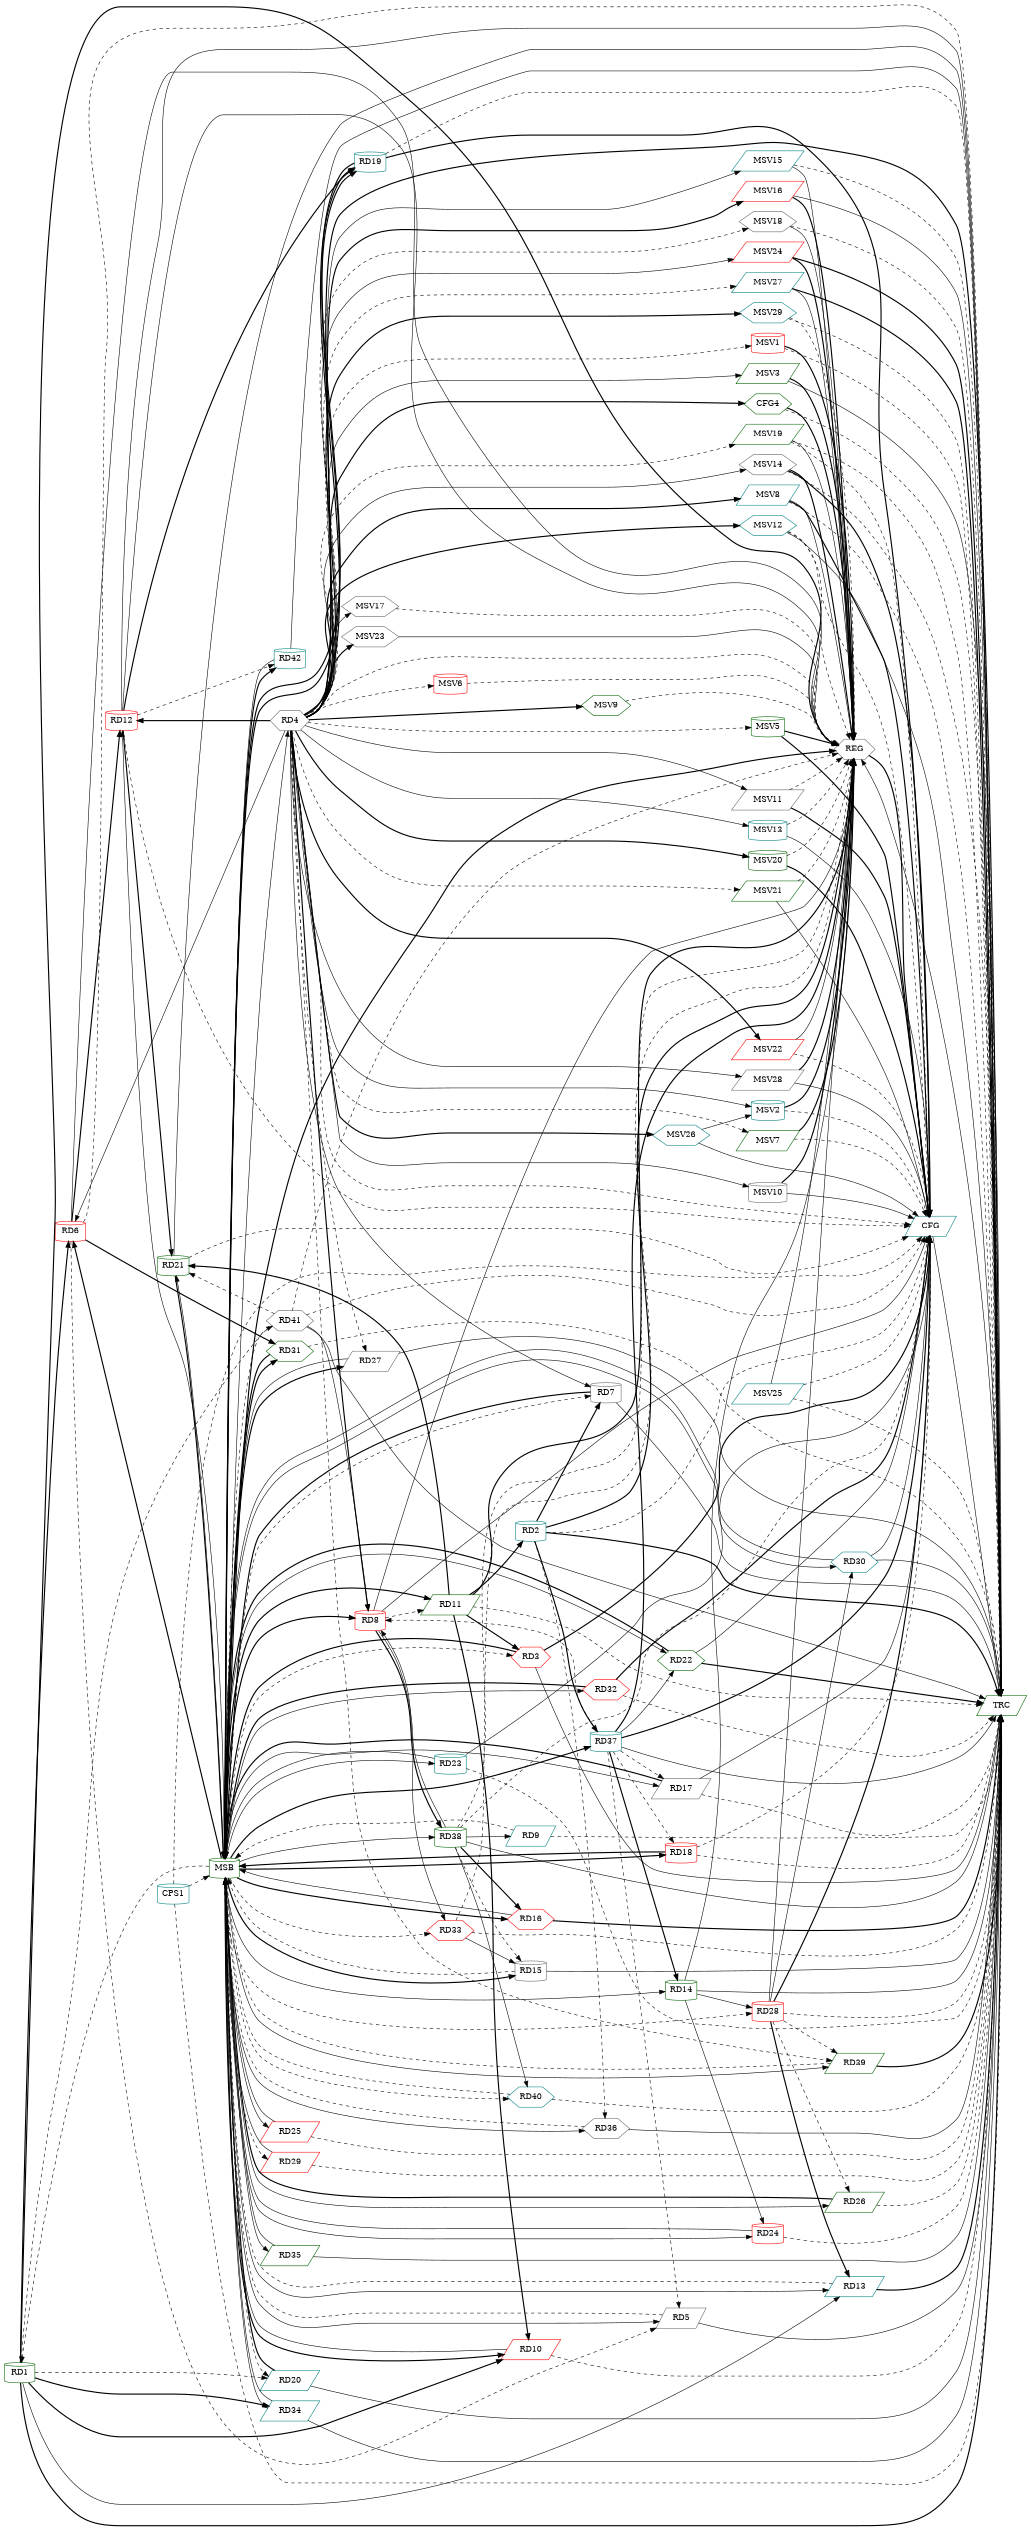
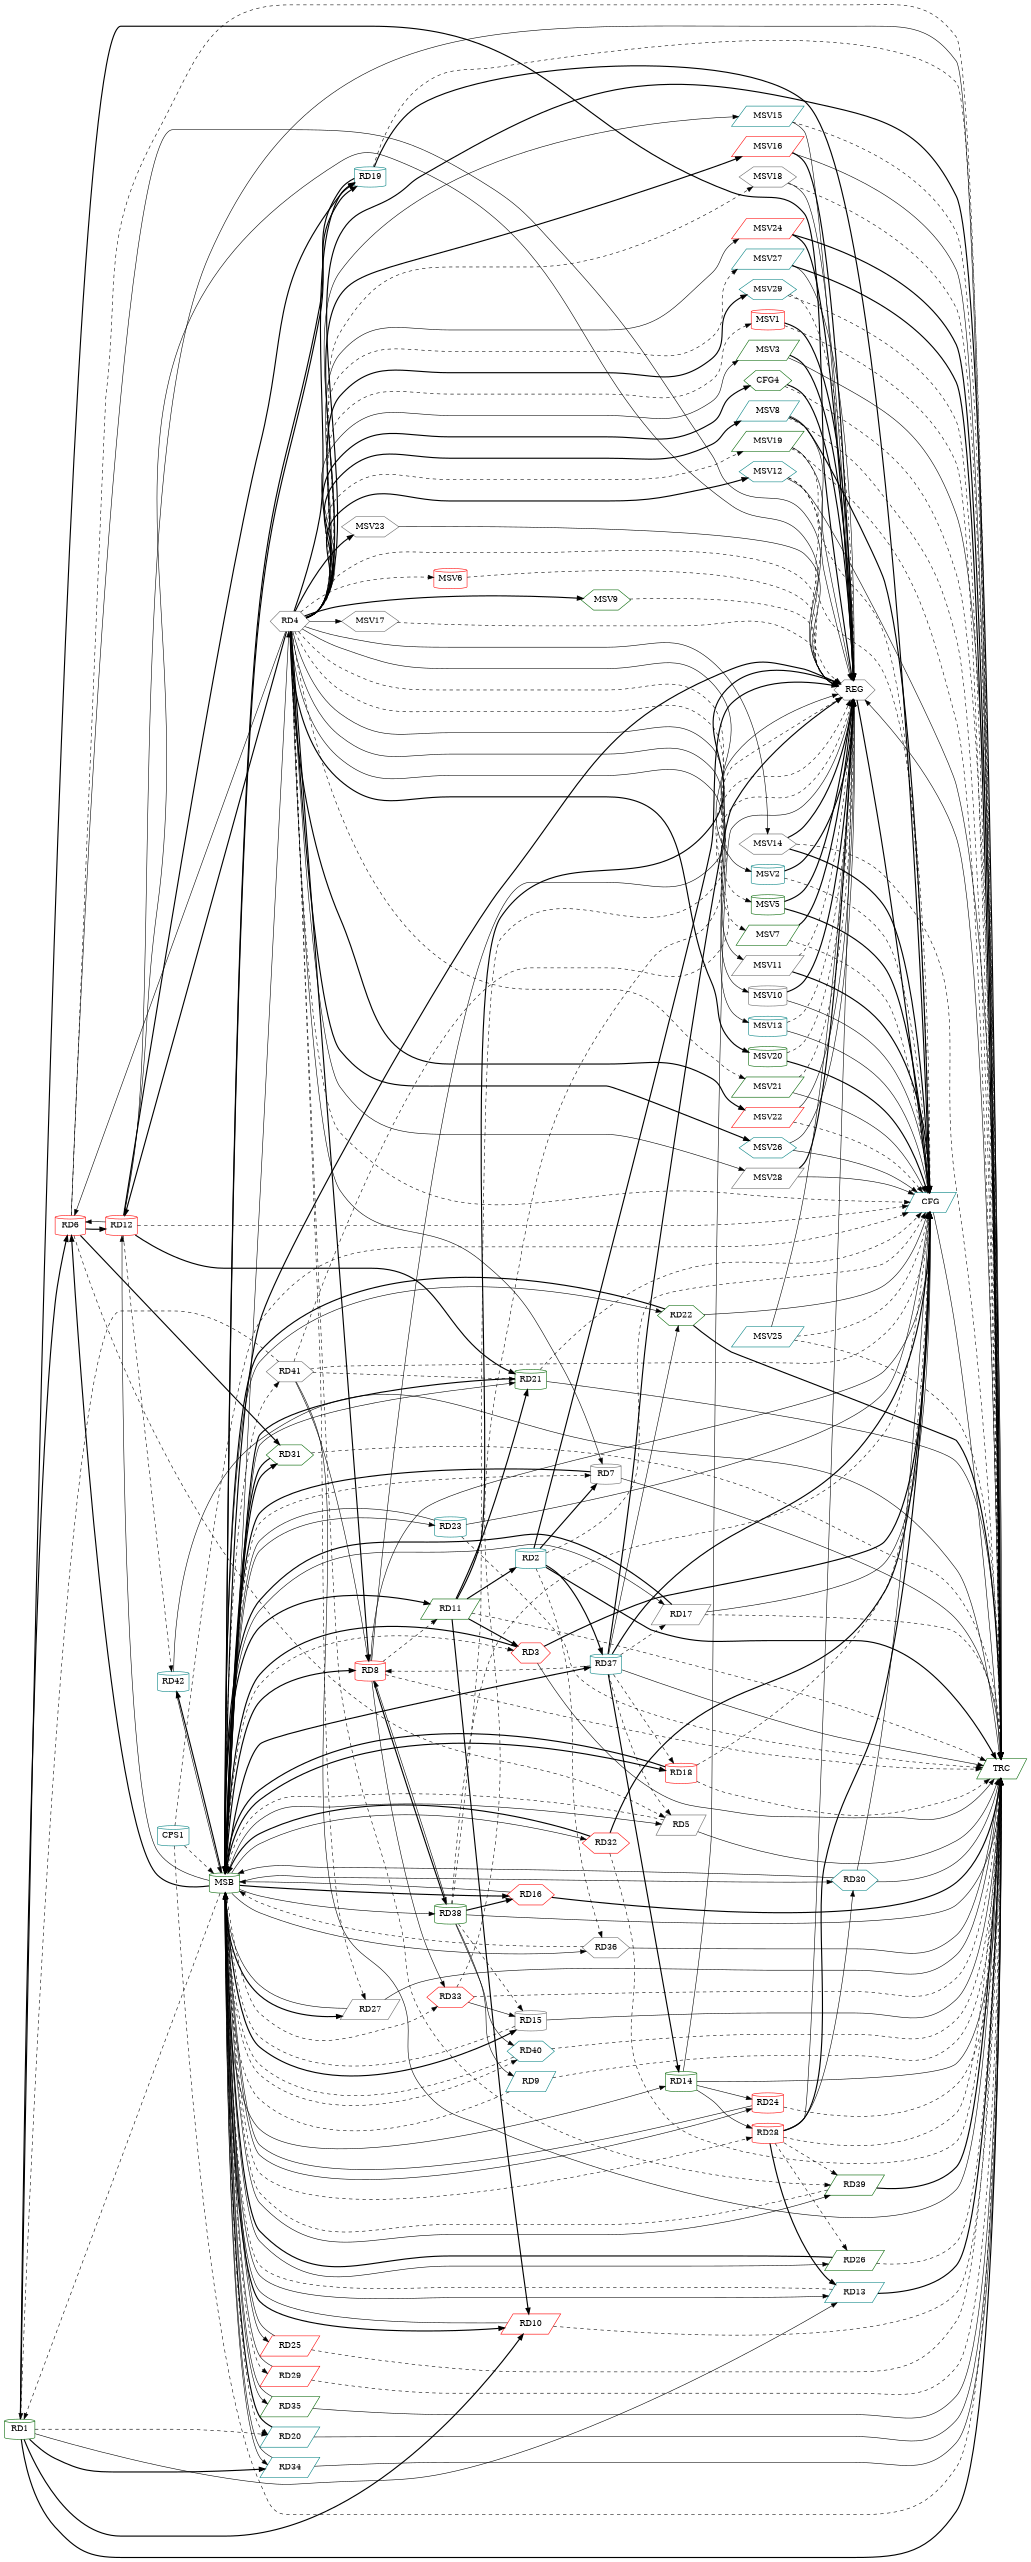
  strict digraph {
    rankdir=LR
    node [color=teal shape=parallelogram]
    edge [style=solid]
    n1 [color=darkgreen label=RD1 shape=cylinder]
    n2 [color=red label=RD6 shape=cylinder]
    n3 [color=red label=RD10]
    n4 [label=RD13]
    n5 [label=RD20]
    n6 [label=RD34]
    n7 [color=gray40 label=REG shape=hexagon]
    n8 [color=darkgreen label=TRC]
    n9 [color=red label=RD12 shape=cylinder]
    n10 [color=gray40 label=RD5]
    n11 [color=darkgreen label=RD31 shape=hexagon]
    n12 [color=darkgreen label=MSB shape=cylinder]
    n13 [label=CFG]
    n14 [label=RD2 shape=cylinder]
    n15 [color=gray40 label=RD7 shape=cylinder]
    n16 [color=gray40 label=RD36 shape=hexagon]
    n17 [label=RD37 shape=cylinder]
    n18 [color=red label=RD8 shape=cylinder]
    n19 [color=darkgreen label=RD14 shape=cylinder]
    n20 [color=gray40 label=RD17]
    n21 [color=red label=RD18 shape=cylinder]
    n22 [color=darkgreen label=RD22 shape=hexagon]
    n23 [color=red label=RD3 shape=hexagon]
    n24 [color=gray40 label=RD4 shape=hexagon]
    n25 [color=gray40 label=RD27]
    n26 [color=darkgreen label=RD39]
    n27 [color=darkgreen label=RD11]
    n28 [color=red label=RD33 shape=hexagon]
    n29 [color=darkgreen label=RD38 shape=cylinder]
    n30 [color=darkgreen label=RD21 shape=cylinder]
    n31 [label=RD19 shape=cylinder]
    n32 [label=RD42 shape=cylinder]
    n33 [color=red label=RD24 shape=cylinder]
    n34 [color=red label=RD28 shape=cylinder]
    n35 [color=gray40 label=RD15 shape=cylinder]
    n36 [color=red label=RD16 shape=hexagon]
    n37 [label=RD23 shape=cylinder]
    n38 [color=red label=RD25]
    n39 [color=darkgreen label=RD26]
    n40 [label=RD30 shape=hexagon]
    n41 [color=red label=RD29]
    n42 [color=red label=RD32 shape=hexagon]
    n43 [color=darkgreen label=RD35]
    n44 [label=RD40 shape=hexagon]
    n45 [color=gray40 label=RD41 shape=hexagon]
    n46 [color=red label=MSV1 shape=cylinder]
    n47 [label=MSV2 shape=cylinder]
    n48 [color=darkgreen label=MSV3]
    n49 [color=darkgreen label=CFG4 shape=hexagon]
    n50 [color=darkgreen label=MSV5 shape=cylinder]
    n51 [color=red label=MSV6 shape=cylinder]
    n52 [color=darkgreen label=MSV7]
    n53 [label=MSV8]
    n54 [color=darkgreen label=MSV9 shape=hexagon]
    n55 [color=gray40 label=MSV10 shape=cylinder]
    n56 [color=gray40 label=MSV11]
    n57 [label=MSV12 shape=hexagon]
    n58 [label=MSV13 shape=cylinder]
    n59 [color=gray40 label=MSV14 shape=hexagon]
    n60 [label=MSV15]
    n61 [color=red label=MSV16]
    n62 [color=gray40 label=MSV17 shape=hexagon]
    n63 [color=gray40 label=MSV18 shape=hexagon]
    n64 [color=darkgreen label=MSV19]
    n65 [color=darkgreen label=MSV20 shape=cylinder]
    n66 [color=darkgreen label=MSV21]
    n67 [color=red label=MSV22]
    n68 [color=gray40 label=MSV23 shape=hexagon]
    n69 [color=red label=MSV24]
    n70 [label=MSV26 shape=hexagon]
    n71 [label=MSV27]
    n72 [color=gray40 label=MSV28]
    n73 [label=MSV29 shape=hexagon]
    n74 [label=MSV25]
    n75 [label=RD9]
    n76 [label=CPS1 shape=cylinder]
    n1 -> n2 [style=bold]
    n1 -> n3 [style=bold]
    n1 -> n4
    n1 -> n5 [style=dashed]
    n1 -> n6 [style=bold]
    n1 -> n7 [style=bold]
    n1 -> n8 [style=bold]
    n2 -> n7
    n2 -> n8 [style=dashed]
    n2 -> n9 [style=bold]
    n2 -> n10 [style=dashed]
    n2 -> n11 [style=bold]
    n3 -> n8 [style=dashed]
    n3 -> n12
    n4 -> n8 [style=bold]
    n4 -> n12 [style=dashed]
    n5 -> n8
    n5 -> n12 [style=bold]
    n6 -> n8
    n6 -> n12
    n7 -> n13 [style=bold]
    n8 -> n7
+   n9 -> n2
    n9 -> n7
    n9 -> n8
    n9 -> n13 [style=dashed]
    n9 -> n30 [style=bold]
    n9 -> n31 [style=bold]
    n9 -> n32 [style=dashed]
    n10 -> n8
    n10 -> n12 [style=dashed]
    n11 -> n8 [style=dashed]
    n11 -> n12 [style=bold]
    n12 -> n1 [style=dashed]
    n12 -> n2 [style=bold]
    n12 -> n3 [style=bold]
    n12 -> n4
    n12 -> n5 [style=dashed]
    n12 -> n6
    n12 -> n7 [style=bold]
    n12 -> n9
    n12 -> n10
    n12 -> n11 [style=bold]
    n12 -> n15 [style=dashed]
    n12 -> n16
    n12 -> n17 [style=bold]
    n12 -> n18 [style=bold]
    n12 -> n19
    n12 -> n20
    n12 -> n21 [style=bold]
    n12 -> n22
    n12 -> n23 [style=dashed]
    n12 -> n24
    n12 -> n25 [style=bold]
    n12 -> n26
    n12 -> n27 [style=bold]
    n12 -> n28 [style=dashed]
    n12 -> n29
    n12 -> n30
    n12 -> n31 [style=bold]
    n12 -> n32 [style=bold]
    n12 -> n33
    n12 -> n34 [style=dashed]
    n12 -> n35 [style=bold]
    n12 -> n36 [style=bold]
    n12 -> n37
    n12 -> n38
    n12 -> n39
    n12 -> n40
    n12 -> n41 [style=dashed]
    n12 -> n42
    n12 -> n43
    n12 -> n44 [style=dashed]
    n12 -> n45 [style=dashed]
    n13 -> n8
    n14 -> n7 [style=bold]
    n14 -> n8 [style=bold]
    n14 -> n13 [style=dashed]
    n14 -> n15 [style=bold]
    n14 -> n16 [style=dashed]
    n14 -> n17 [style=bold]
    n15 -> n8
    n15 -> n12 [style=bold]
    n16 -> n8
    n16 -> n12 [style=dashed]
    n17 -> n7 [style=bold]
    n17 -> n8
    n17 -> n10 [style=dashed]
    n17 -> n13 [style=bold]
    n17 -> n18 [style=dashed]
    n17 -> n19 [style=bold]
    n17 -> n20 [style=dashed]
    n17 -> n21 [style=dashed]
    n17 -> n22
    n18 -> n7
+   n18 -> n8 [style=dashed]
    n18 -> n13
    n18 -> n27 [style=dashed]
    n18 -> n28
    n18 -> n29 [style=bold]
    n19 -> n7
    n19 -> n8
    n19 -> n33
    n19 -> n34
    n20 -> n8 [style=dashed]
    n20 -> n12 [style=bold]
    n20 -> n13
    n21 -> n8 [style=dashed]
    n21 -> n12 [style=bold]
    n21 -> n13 [style=dashed]
    n22 -> n8 [style=bold]
    n22 -> n12 [style=bold]
    n22 -> n13
    n23 -> n8
    n23 -> n12 [style=bold]
    n23 -> n13 [style=bold]
    n24 -> n2
    n24 -> n7 [style=dashed]
    n24 -> n8 [style=bold]
    n24 -> n9 [style=bold]
    n24 -> n13 [style=dashed]
    n24 -> n15
    n24 -> n18 [style=bold]
    n24 -> n25 [style=dashed]
    n24 -> n26 [style=dashed]
    n24 -> n31 [style=bold]
    n24 -> n46 [style=dashed]
    n24 -> n47
    n24 -> n48
    n24 -> n49 [style=bold]
    n24 -> n50 [style=dashed]
    n24 -> n51 [style=dashed]
    n24 -> n52 [style=dashed]
    n24 -> n53 [style=bold]
    n24 -> n54 [style=bold]
    n24 -> n55
    n24 -> n56
    n24 -> n57 [style=bold]
    n24 -> n58
    n24 -> n59
    n24 -> n60
    n24 -> n61 [style=bold]
    n24 -> n62
    n24 -> n63 [style=dashed]
    n24 -> n64 [style=dashed]
    n24 -> n65 [style=bold]
    n24 -> n66 [style=dashed]
    n24 -> n67 [style=bold]
    n24 -> n68 [style=bold]
    n24 -> n69
    n24 -> n70 [style=bold]
    n24 -> n71 [style=dashed]
    n24 -> n72
    n24 -> n73 [style=bold]
    n25 -> n8
    n25 -> n12
    n26 -> n8 [style=bold]
    n26 -> n12 [style=dashed]
    n27 -> n3 [style=bold]
    n27 -> n7 [style=bold]
    n27 -> n8 [style=dashed]
    n27 -> n14 [style=bold]
    n27 -> n23 [style=bold]
    n27 -> n30 [style=bold]
    n28 -> n7 [style=dashed]
    n28 -> n8 [style=dashed]
    n28 -> n35
    n29 -> n7 [style=dashed]
    n29 -> n8
    n29 -> n13 [style=dashed]
    n29 -> n18
    n29 -> n35 [style=dashed]
    n29 -> n36 [style=bold]
    n29 -> n44
    n29 -> n75
    n30 -> n8
    n30 -> n12 [style=bold]
    n30 -> n13 [style=dashed]
    n31 -> n8 [style=dashed]
    n31 -> n12 [style=bold]
    n31 -> n13 [style=bold]
    n32 -> n8
    n32 -> n12
    n33 -> n8 [style=dashed]
    n33 -> n12
    n34 -> n4 [style=bold]
    n34 -> n7
    n34 -> n8 [style=dashed]
    n34 -> n13 [style=bold]
    n34 -> n26 [style=dashed]
    n34 -> n39 [style=dashed]
    n34 -> n40
    n35 -> n8
    n35 -> n12 [style=dashed]
    n36 -> n8 [style=bold]
    n36 -> n12
    n37 -> n8 [style=dashed]
    n37 -> n12
    n37 -> n13
    n38 -> n8 [style=dashed]
    n38 -> n12
    n39 -> n8 [style=dashed]
    n39 -> n12 [style=bold]
    n40 -> n8
    n40 -> n12
    n40 -> n13
    n41 -> n8 [style=dashed]
    n41 -> n12
    n42 -> n8 [style=dashed]
    n42 -> n12 [style=bold]
    n42 -> n13 [style=bold]
    n43 -> n8
    n43 -> n12
    n44 -> n8 [style=dashed]
    n44 -> n12 [style=dashed]
    n45 -> n1 [style=dashed]
    n45 -> n7 [style=dashed]
    n45 -> n8
    n45 -> n13 [style=dashed]
    n45 -> n18
    n45 -> n30 [style=dashed]
    n46 -> n7 [style=bold]
    n46 -> n8 [style=dashed]
    n47 -> n7 [style=bold]
    n47 -> n13 [style=dashed]
    n48 -> n7 [style=bold]
    n48 -> n8
    n49 -> n7 [style=bold]
    n49 -> n8 [style=dashed]
    n50 -> n7 [style=bold]
    n50 -> n13 [style=bold]
    n51 -> n7 [style=dashed]
    n52 -> n7 [style=bold]
    n52 -> n13 [style=dashed]
    n53 -> n7
    n53 -> n8 [style=dashed]
    n53 -> n13 [style=bold]
    n54 -> n7 [style=dashed]
    n55 -> n7 [style=bold]
    n55 -> n13
    n56 -> n7 [style=dashed]
    n56 -> n13 [style=bold]
    n57 -> n7 [style=dashed]
    n57 -> n8
    n57 -> n13 [style=dashed]
    n58 -> n7 [style=dashed]
    n58 -> n13
    n59 -> n7 [style=bold]
    n59 -> n8 [style=dashed]
    n59 -> n13 [style=bold]
    n60 -> n7
    n60 -> n8 [style=dashed]
    n61 -> n7 [style=bold]
    n61 -> n8
    n62 -> n7 [style=dashed]
    n63 -> n7
    n63 -> n8 [style=dashed]
    n64 -> n7
    n64 -> n8 [style=dashed]
    n64 -> n13 [style=dashed]
    n65 -> n7 [style=dashed]
    n65 -> n13 [style=bold]
    n66 -> n7 [style=dashed]
    n66 -> n13
    n67 -> n7
    n67 -> n13 [style=dashed]
    n68 -> n7
    n69 -> n7 [style=bold]
    n69 -> n8 [style=bold]
-   n70 -> n47
+   n70 -> n7
    n70 -> n13
    n71 -> n7
    n71 -> n8 [style=bold]
    n72 -> n7 [style=bold]
    n72 -> n13
    n73 -> n7 [style=dashed]
    n73 -> n8 [style=dashed]
    n74 -> n7
    n74 -> n8 [style=dashed]
    n74 -> n13 [style=dashed]
    n75 -> n8 [style=dashed]
    n75 -> n12 [style=dashed]
    n76 -> n8 [style=dashed]
    n76 -> n12 [style=dashed]
    n76 -> n13 [style=dashed]
  }
